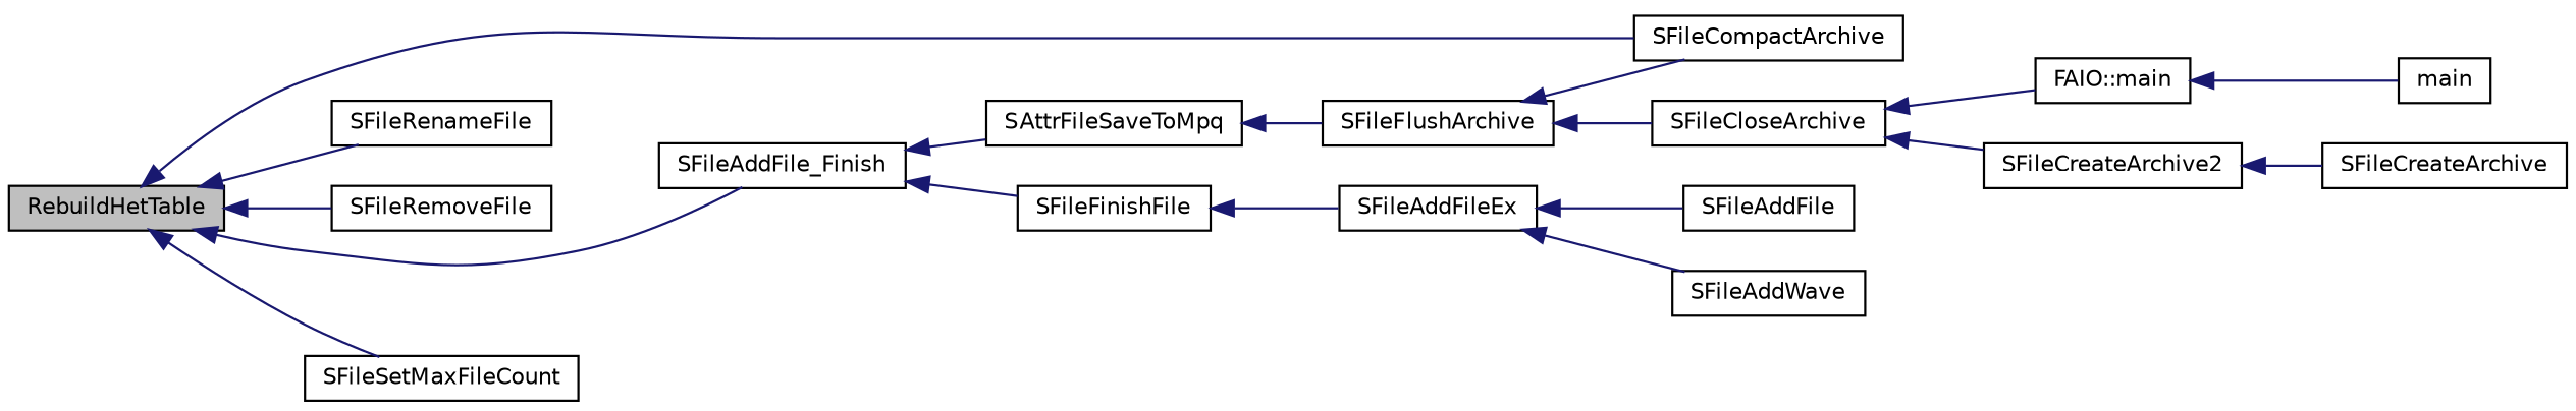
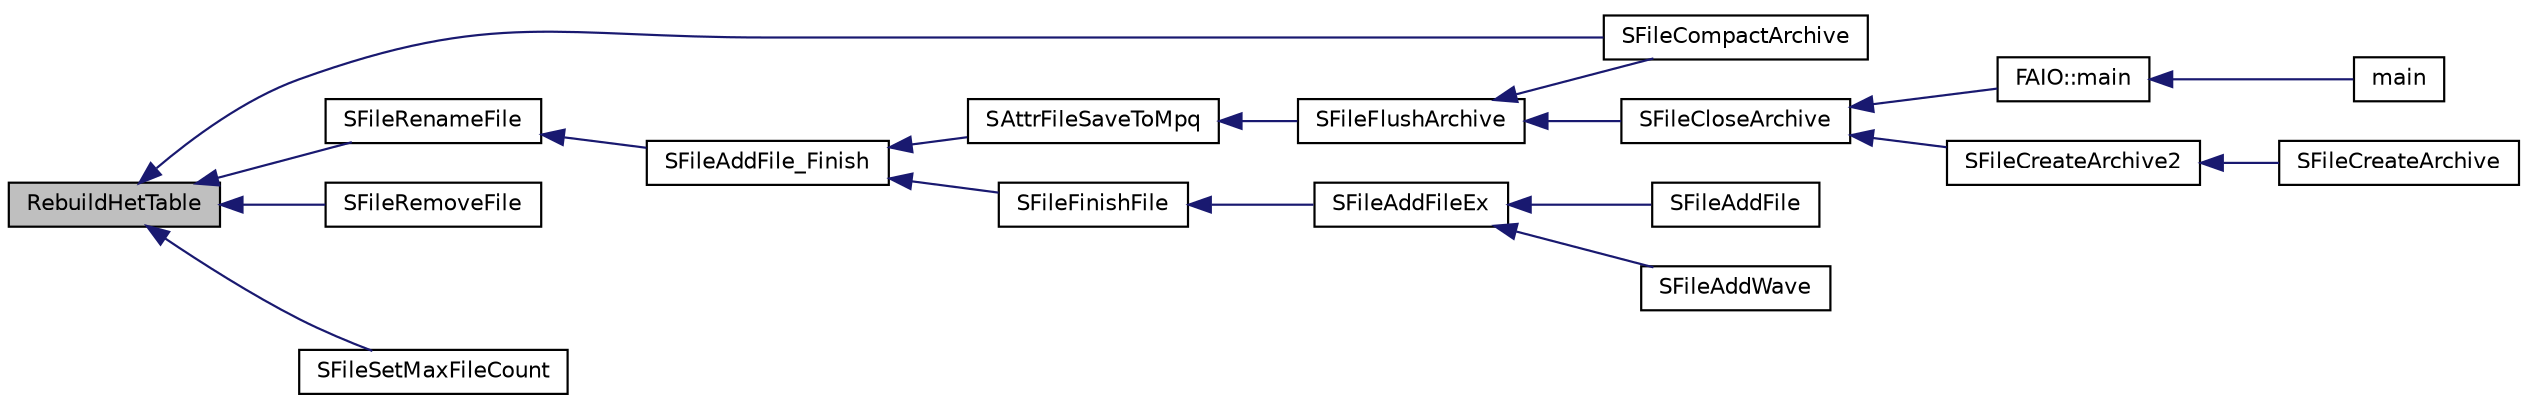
  digraph {
    rankdir=LR
    node [color=black fillcolor=white fontname=Helvetica fontsize=10 shape=record style=filled]
    edge [color=midnightblue dir=back fontname=Helvetica fontsize=10 labelfontname=Helvetica labelfontsize=10 style=solid]
    n1 [fillcolor=grey75 fontcolor=black height=0.2 label=RebuildHetTable width=0.4]
    n2 [height=0.2 label=SFileAddFile_Finish width=0.4]
    n3 [height=0.2 label=SFileCompactArchive width=0.4]
    n4 [height=0.2 label=SFileRemoveFile width=0.4]
    n5 [height=0.2 label=SFileRenameFile width=0.4]
    n6 [height=0.2 label=SFileSetMaxFileCount width=0.4]
    n7 [height=0.2 label=SFileFinishFile width=0.4]
    n8 [height=0.2 label=SAttrFileSaveToMpq width=0.4]
    n9 [height=0.2 label=SFileAddFileEx width=0.4]
    n10 [height=0.2 label=SFileFlushArchive width=0.4]
    n11 [height=0.2 label=SFileAddFile width=0.4]
    n12 [height=0.2 label=SFileAddWave width=0.4]
    n13 [height=0.2 label=SFileCloseArchive width=0.4]
    n14 [height=0.2 label="FAIO::main" width=0.4]
    n15 [height=0.2 label=SFileCreateArchive2 width=0.4]
    n16 [height=0.2 label=main width=0.4]
    n17 [height=0.2 label=SFileCreateArchive width=0.4]
-   n1 -> n2
+   n5 -> n2
    n1 -> n3
    n1 -> n4
    n1 -> n5
    n1 -> n6
    n2 -> n7
    n2 -> n8
    n7 -> n9
    n8 -> n10
    n9 -> n11
    n9 -> n12
    n10 -> n3
    n10 -> n13
    n13 -> n14
    n13 -> n15
    n14 -> n16
    n15 -> n17
  }
